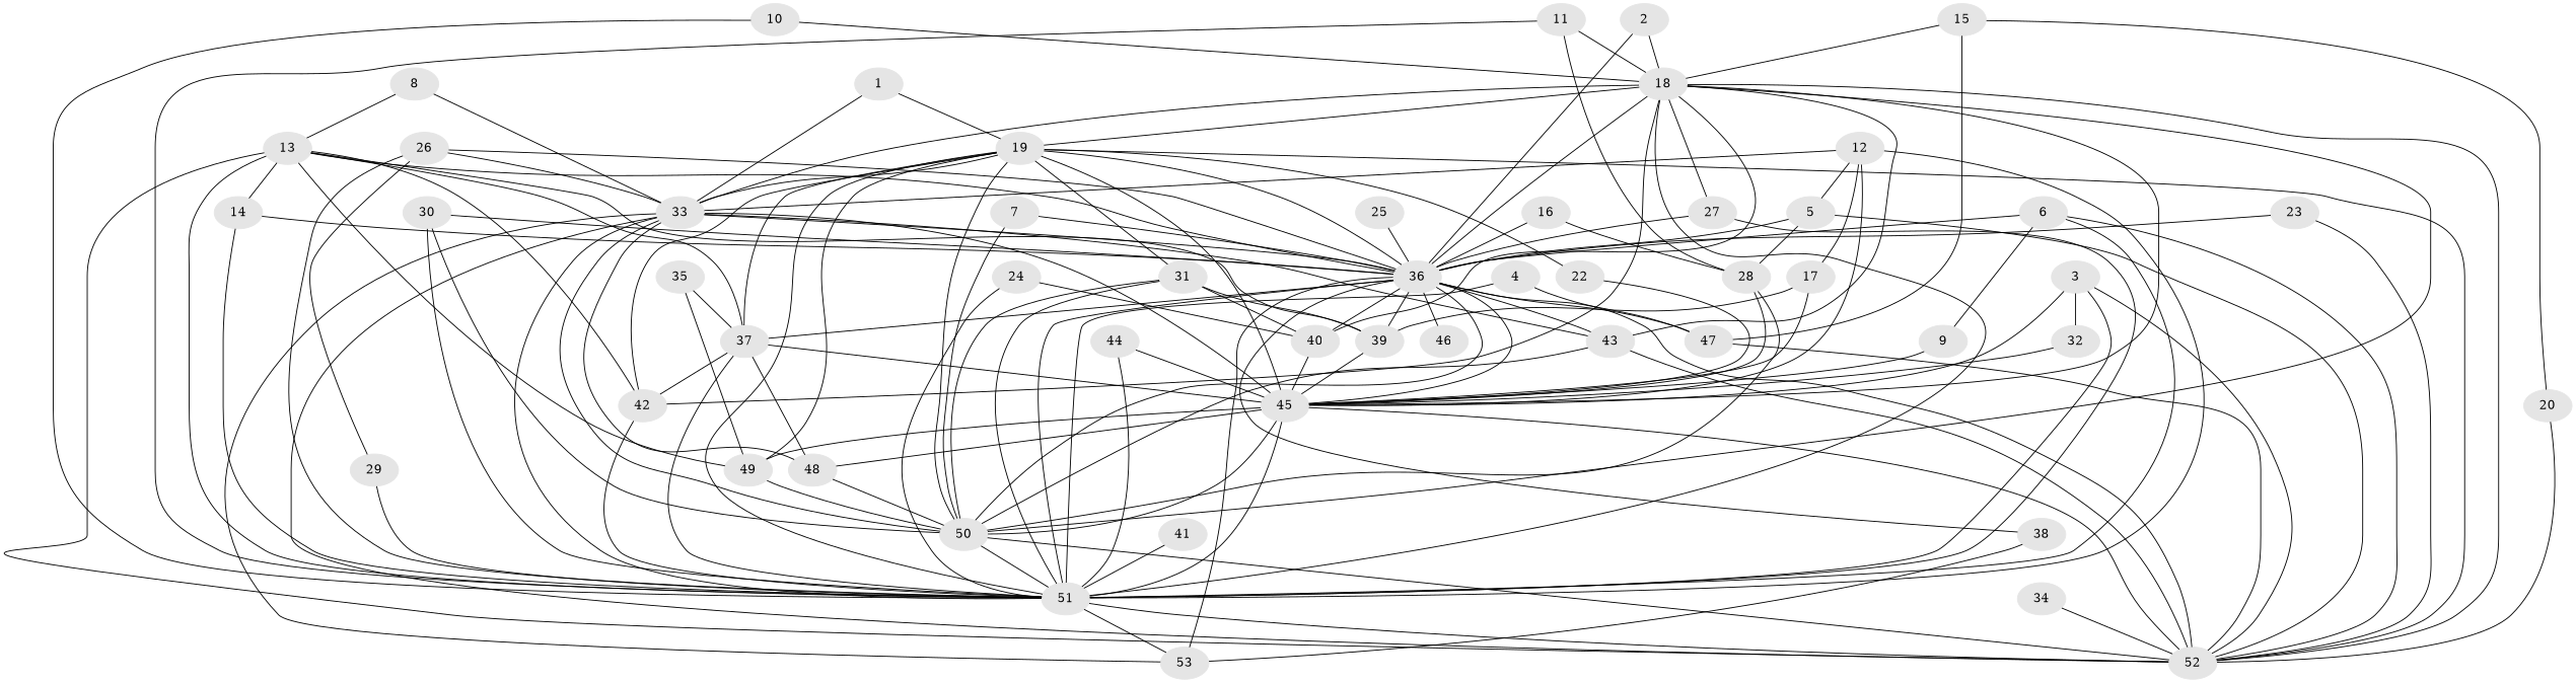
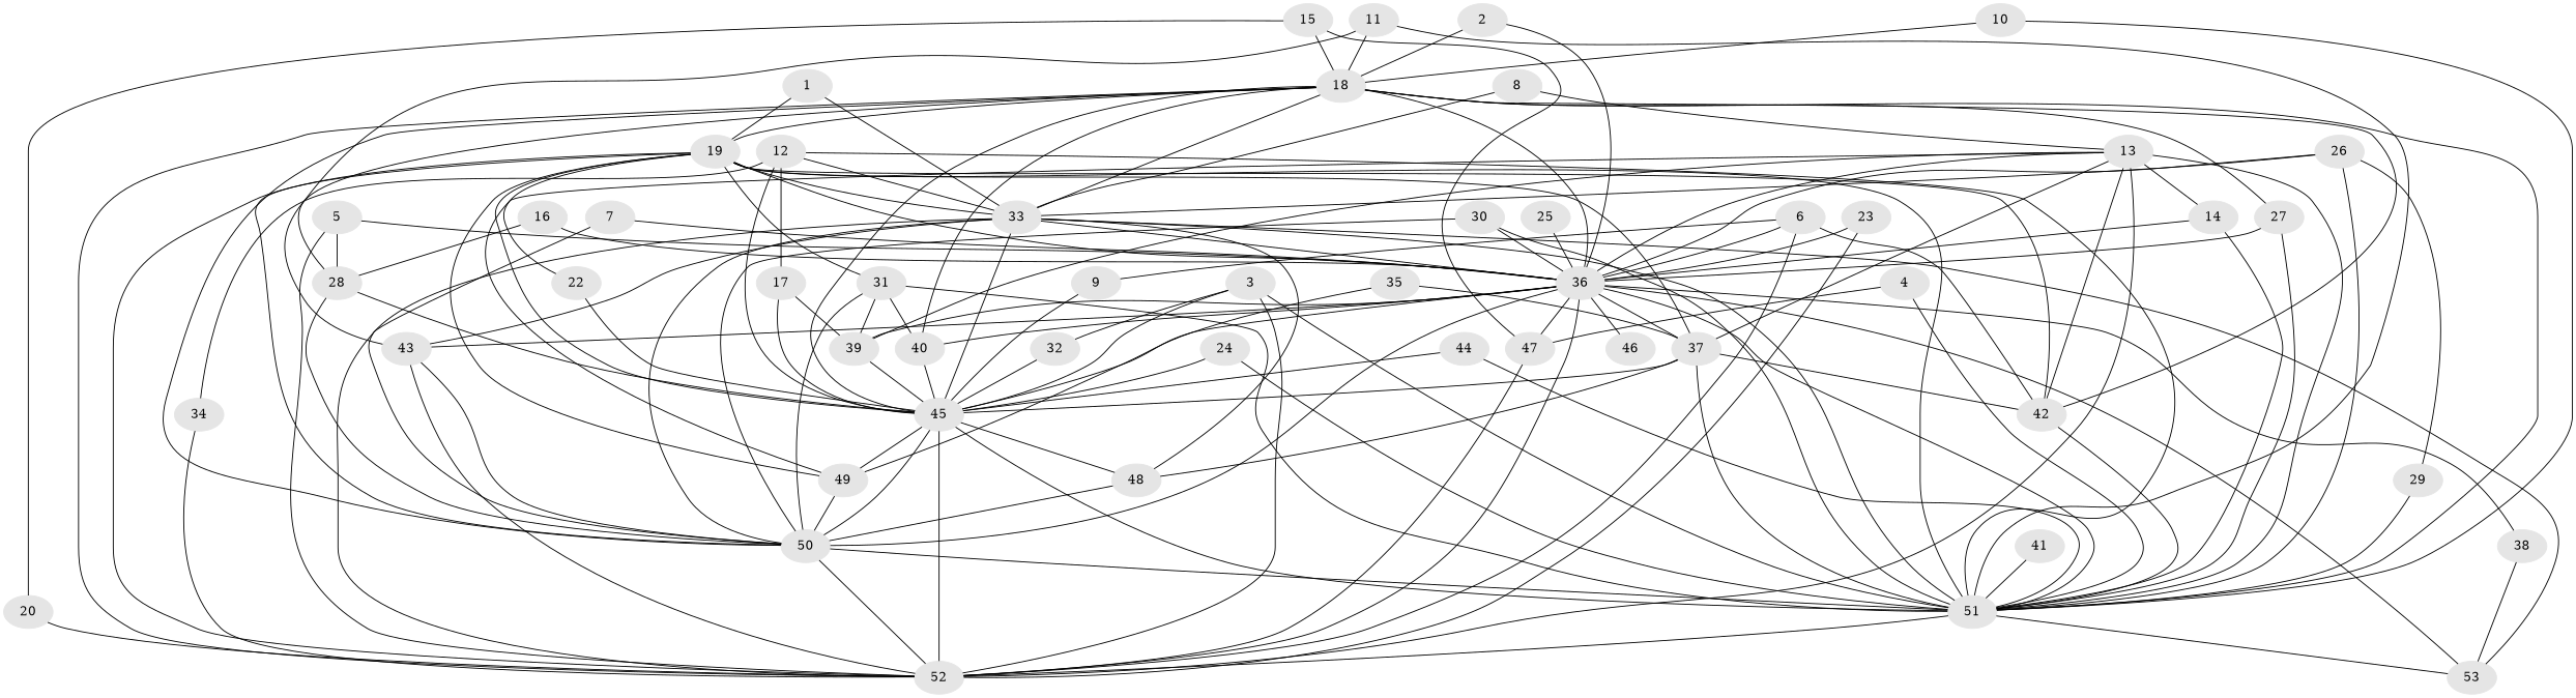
  graph {
    node [color=gray90 style=filled]
    edge [weight=1.0]
    1
    19
    33
    36
    45
    51
    52
    50
    37
    42
    49
    22
    31
    43
    48
    53
    2
    18
    27
    40
    47
    39
    38
    46
    3
    32
    4
    5
    28
    6
    9
    7
    8
    13
    14
    10
    11
    12
    17
    34
    15
    20
    16
    23
    24
    25
    26
    29
    30
    35
    41
    44
    1 -- 19
    1 -- 33
    19 -- 33
    19 -- 36
    19 -- 45 [weight=2.0]
    19 -- 51 [weight=2.0]
    19 -- 52 [weight=2.0]
    19 -- 50
    19 -- 37
    19 -- 42
    19 -- 49
    19 -- 22
    19 -- 31
    33 -- 36
    33 -- 45 [weight=2.0]
    33 -- 51 [weight=2.0]
    33 -- 52
    33 -- 50 [weight=2.0]
    33 -- 43
    33 -- 48
    33 -- 53
    36 -- 45 [weight=2.0]
    36 -- 51 [weight=2.0]
    36 -- 52
    36 -- 50
    36 -- 37
    36 -- 43
    36 -- 53 [weight=2.0]
    36 -- 40
    36 -- 47 [weight=3.0]
    36 -- 39
    36 -- 38
    36 -- 46
    45 -- 51 [weight=4.0]
    45 -- 52 [weight=2.0]
    45 -- 50 [weight=3.0]
    45 -- 49 [weight=2.0]
    45 -- 48
    51 -- 52 [weight=2.0]
    51 -- 53 [weight=2.0]
    50 -- 51 [weight=2.0]
    50 -- 52
    37 -- 45
    37 -- 51
    37 -- 42
    37 -- 48
    42 -- 51
    49 -- 50
    22 -- 45
    31 -- 51
    31 -- 50
    31 -- 40
    31 -- 39
    43 -- 52
    43 -- 50
    48 -- 50
    2 -- 36
    2 -- 18
    18 -- 19
    18 -- 33
    18 -- 36 [weight=2.0]
    18 -- 45 [weight=2.0]
    18 -- 51 [weight=2.0]
    18 -- 52
    18 -- 50
    18 -- 42
    18 -- 43
    18 -- 27
    18 -- 40
    27 -- 36
    27 -- 51
    40 -- 45
    47 -- 52
    39 -- 45
    38 -- 53
    3 -- 45
    3 -- 51
    3 -- 52
    3 -- 32
    32 -- 45
    4 -- 51
    4 -- 47
    5 -- 36
    5 -- 52
    5 -- 28
    28 -- 45
    28 -- 50
    6 -- 36
-   6 -- 51
+   6 -- 42
    6 -- 52
    6 -- 9
    9 -- 45
    7 -- 36
    7 -- 50
    8 -- 33
    8 -- 13
    13 -- 36
    13 -- 51 [weight=2.0]
    13 -- 52 [weight=2.0]
    13 -- 37
    13 -- 42
    13 -- 49
    13 -- 39
    13 -- 14
    14 -- 36
    14 -- 51
    10 -- 51
    10 -- 18
    11 -- 51
    11 -- 18
    11 -- 28
    12 -- 33
    12 -- 45
    12 -- 51
    12 -- 17
-   12 -- 5
+   12 -- 34
    17 -- 45
    17 -- 39
    34 -- 52
    15 -- 18
    15 -- 47
    15 -- 20
    20 -- 52
    16 -- 36
    16 -- 28
    23 -- 36
    23 -- 52
-   24 -- 40
+   24 -- 45
    24 -- 51
    25 -- 36
    26 -- 33
    26 -- 36
    26 -- 51
    26 -- 29
    29 -- 51
    30 -- 36
    30 -- 51
    30 -- 50
    35 -- 37
    35 -- 49
    41 -- 51
    44 -- 45
    44 -- 51
  }
